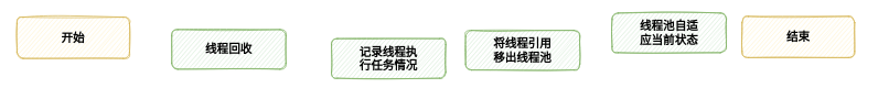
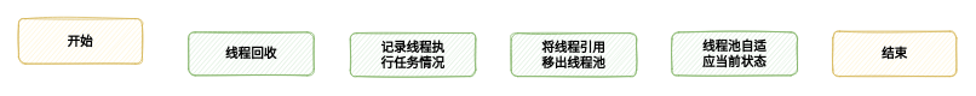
  <mxCell id="0" />
  <mxCell id="1" parent="0" />
  <mxCell id="2" value="&lt;font style=&quot;font-size: 14px&quot;&gt;&lt;b&gt;开始&lt;/b&gt;&lt;/font&gt;" style="rounded=1;whiteSpace=wrap;html=1;fillColor=#fff2cc;strokeColor=#d6b656;sketch=1;" vertex="1" parent="1"><mxGeometry x="20" y="20" width="136" height="50" as="geometry" /></mxCell>
- <mxCell id="3" value="&lt;font style=&quot;font-size: 14px&quot;&gt;&lt;b&gt;结束&lt;/b&gt;&lt;/font&gt;" style="rounded=1;whiteSpace=wrap;html=1;fillColor=#fff2cc;strokeColor=#d6b656;sketch=1;" vertex="1" parent="1"><mxGeometry x="896" y="19" width="136" height="50" as="geometry" /></mxCell>
+ <mxCell id="3" value="&lt;font style=&quot;font-size: 14px&quot;&gt;&lt;b&gt;结束&lt;/b&gt;&lt;/font&gt;" style="rounded=1;whiteSpace=wrap;html=1;fillColor=#fff2cc;strokeColor=#d6b656;sketch=1;" vertex="1" parent="1"><mxGeometry x="916" y="34" width="136" height="50" as="geometry" /></mxCell>
  <mxCell id="4" value="&lt;b&gt;线程回收&lt;/b&gt;" style="rounded=1;whiteSpace=wrap;html=1;fontSize=14;fillColor=#d5e8d4;strokeColor=#82b366;sketch=1;" vertex="1" parent="1"><mxGeometry x="207" y="35" width="138" height="48" as="geometry" /></mxCell>
- <mxCell id="5" value="&lt;b&gt;记录线程执&lt;br&gt;行任务情况&lt;/b&gt;" style="rounded=1;whiteSpace=wrap;html=1;fontSize=14;fillColor=#d5e8d4;strokeColor=#82b366;sketch=1;" vertex="1" parent="1"><mxGeometry x="400" y="46" width="138" height="48" as="geometry" /></mxCell>
+ <mxCell id="5" value="&lt;b&gt;记录线程执&lt;br&gt;行任务情况&lt;/b&gt;" style="rounded=1;whiteSpace=wrap;html=1;fontSize=14;fillColor=#d5e8d4;strokeColor=#82b366;sketch=1;" vertex="1" parent="1"><mxGeometry x="385" y="36" width="138" height="48" as="geometry" /></mxCell>
  <mxCell id="6" value="&lt;b&gt;将线程引用&lt;br&gt;移出线程池&lt;/b&gt;" style="rounded=1;whiteSpace=wrap;html=1;fontSize=14;fillColor=#d5e8d4;strokeColor=#82b366;sketch=1;" vertex="1" parent="1"><mxGeometry x="562" y="36" width="138" height="48" as="geometry" /></mxCell>
- <mxCell id="7" value="&lt;b&gt;线程池自适&lt;br&gt;应当前状态&lt;/b&gt;" style="rounded=1;whiteSpace=wrap;html=1;fontSize=14;fillColor=#d5e8d4;strokeColor=#82b366;sketch=1;" vertex="1" parent="1"><mxGeometry x="739" y="15" width="138" height="48" as="geometry" /></mxCell>
+ <mxCell id="7" value="&lt;b&gt;线程池自适&lt;br&gt;应当前状态&lt;/b&gt;" style="rounded=1;whiteSpace=wrap;html=1;fontSize=14;fillColor=#d5e8d4;strokeColor=#82b366;sketch=1;" vertex="1" parent="1"><mxGeometry x="739" y="35" width="138" height="48" as="geometry" /></mxCell>
